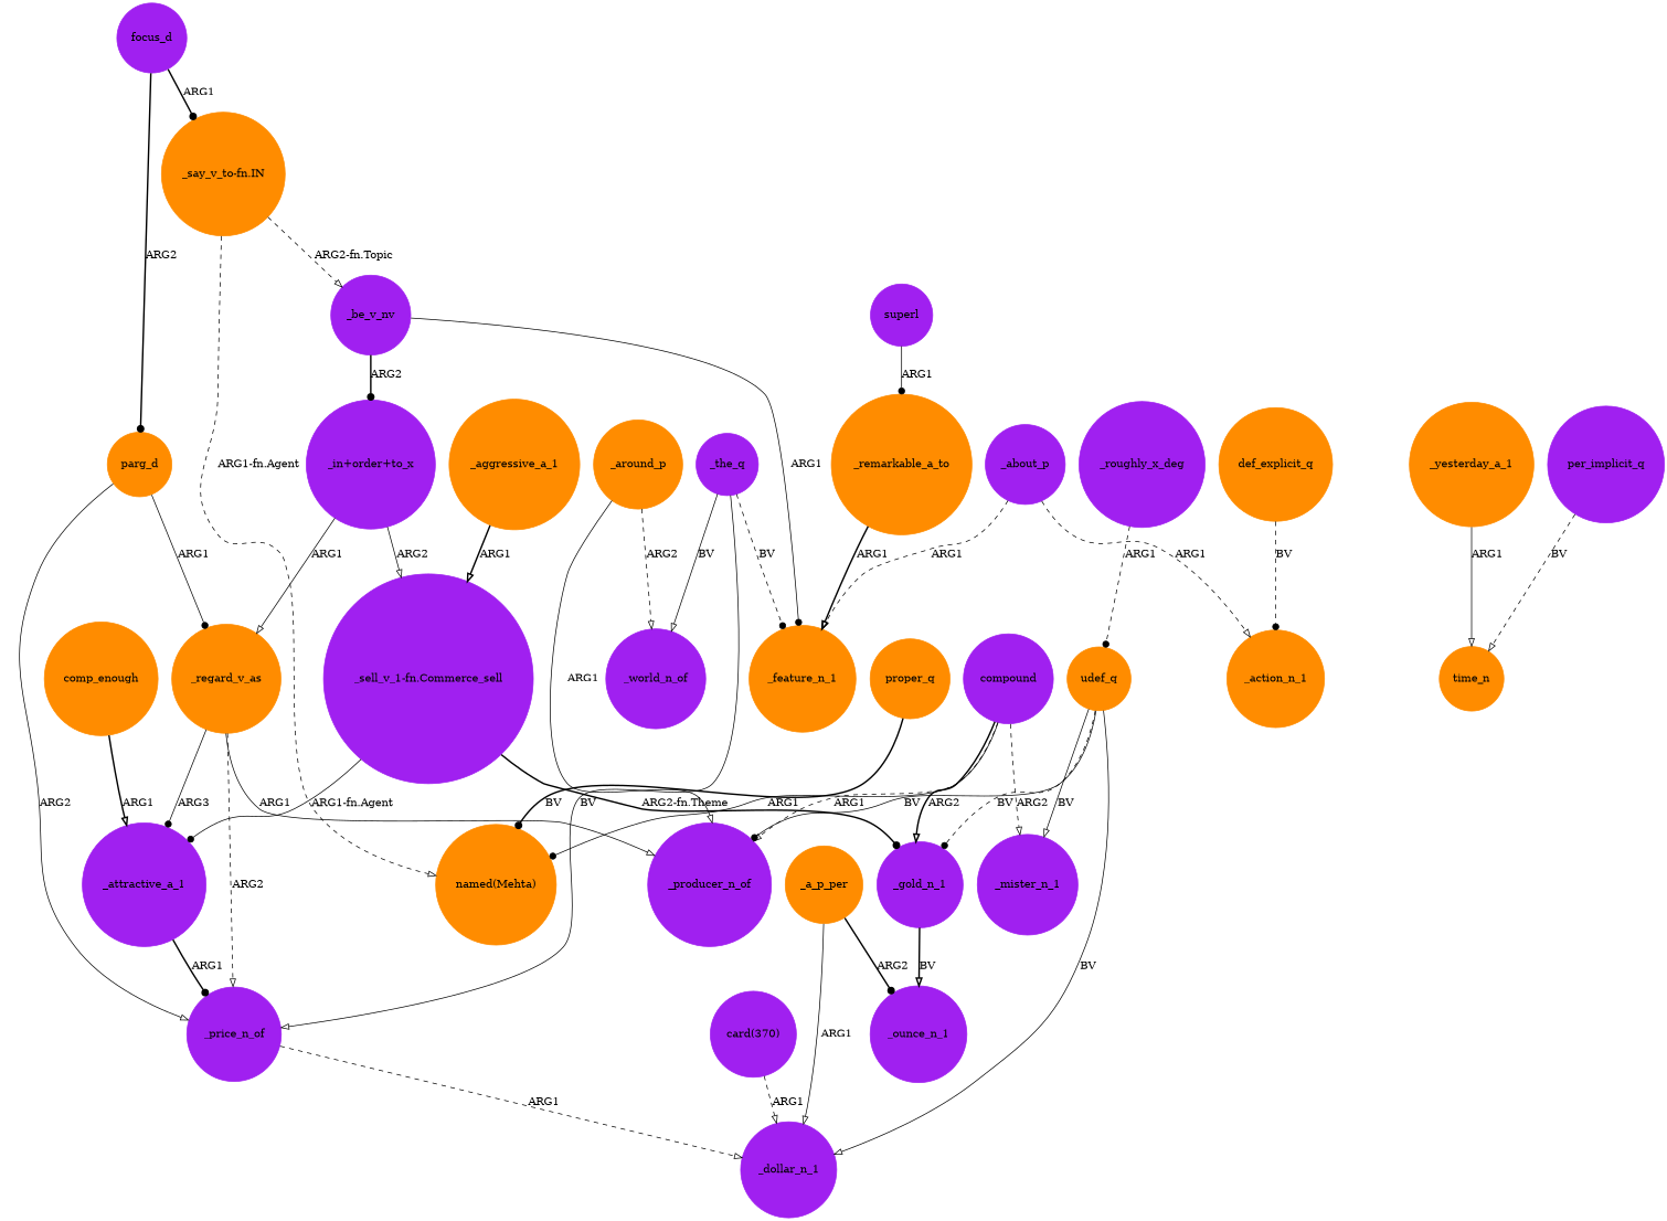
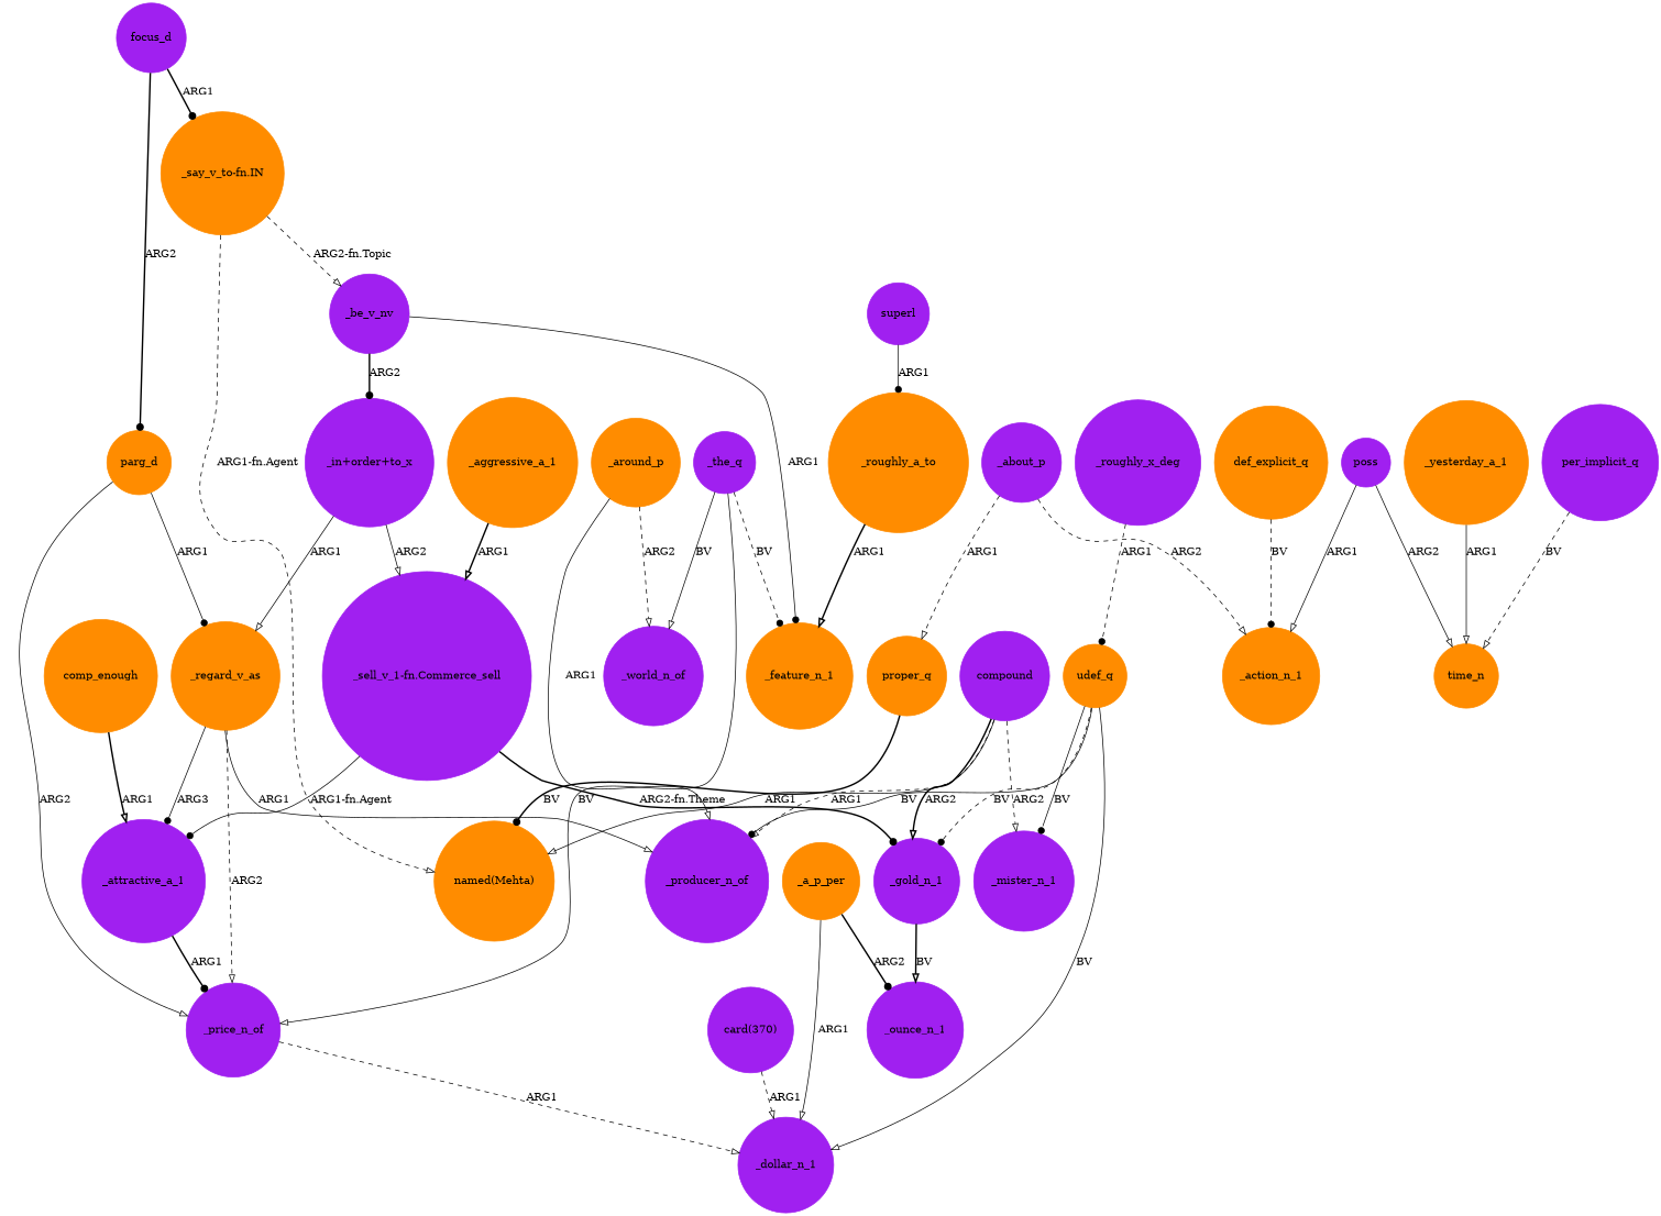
  digraph {
    node [color=purple shape=circle style=filled]
    edge [arrowhead=onormal style=solid]
    _around_p [color=darkorange]
    _world_n_of
    _producer_n_of
    _price_n_of
    _dollar_n_1
    _yesterday_a_1 [color=darkorange]
    time_n [color=darkorange]
    compound
    "named(Mehta)" [color=darkorange]
    _mister_n_1
    _gold_n_1
    _ounce_n_1
    proper_q [color=darkorange]
    _action_n_1 [color=darkorange]
    _about_p
    _feature_n_1 [color=darkorange]
    _regard_v_as [color=darkorange]
    _attractive_a_1
    "card(370)"
    comp_enough [color=darkorange]
    udef_q [color=darkorange]
+   poss
    _the_q
    def_explicit_q [color=darkorange]
    "_say_v_to-fn.IN" [color=darkorange]
    focus_d
    parg_d [color=darkorange]
    _be_v_nv
    "_in+order+to_x"
    "_sell_v_1-fn.Commerce_sell"
    _a_p_per [color=darkorange]
    _aggressive_a_1 [color=darkorange]
-   _remarkable_a_to [color=darkorange]
+   _remarkable_a_to [color=darkorange label=_roughly_a_to]
    superl
    _roughly_x_deg
    n36 [label=per_implicit_q]
    _around_p -> _world_n_of [label=ARG2 style=dashed]
    _around_p -> _producer_n_of [label=ARG1]
    _price_n_of -> _dollar_n_1 [label=ARG1 style=dashed]
    _yesterday_a_1 -> time_n [label=ARG1]
    compound -> _producer_n_of [label=ARG1 style=dashed]
-   compound -> "named(Mehta)" [arrowhead=dot label=ARG1]
+   compound -> "named(Mehta)" [label=ARG1]
    compound -> _mister_n_1 [label=ARG2 style=dashed]
    compound -> _gold_n_1 [label=ARG2 style=bold]
    _gold_n_1 -> _ounce_n_1 [label=BV style=bold]
    proper_q -> "named(Mehta)" [arrowhead=dot label=BV style=bold]
-   _about_p -> _action_n_1 [label=ARG1 style=dashed]
-   _about_p -> _feature_n_1 [label=ARG1 style=dashed]
+   _about_p -> _action_n_1 [label=ARG2 style=dashed]
+   _about_p -> proper_q [label=ARG1 style=dashed]
    _regard_v_as -> _producer_n_of [label=ARG1]
    _regard_v_as -> _price_n_of [label=ARG2 style=dashed]
    _regard_v_as -> _attractive_a_1 [arrowhead=dot label=ARG3]
    _attractive_a_1 -> _price_n_of [arrowhead=dot label=ARG1 style=bold]
    "card(370)" -> _dollar_n_1 [label=ARG1 style=dashed]
    comp_enough -> _attractive_a_1 [label=ARG1 style=bold]
    udef_q -> _producer_n_of [arrowhead=dot label=BV]
    udef_q -> _dollar_n_1 [label=BV]
-   udef_q -> _mister_n_1 [label=BV]
+   udef_q -> _mister_n_1 [arrowhead=dot label=BV]
    udef_q -> _gold_n_1 [arrowhead=dot label=BV style=dashed]
+   poss -> time_n [label=ARG2]
+   poss -> _action_n_1 [label=ARG1]
    _the_q -> _world_n_of [label=BV]
    _the_q -> _price_n_of [label=BV]
    _the_q -> _feature_n_1 [arrowhead=dot label=BV style=dashed]
    def_explicit_q -> _action_n_1 [arrowhead=dot label=BV style=dashed]
    "_say_v_to-fn.IN" -> "named(Mehta)" [label="ARG1-fn.Agent" style=dashed]
    "_say_v_to-fn.IN" -> _be_v_nv [label="ARG2-fn.Topic" style=dashed]
    focus_d -> "_say_v_to-fn.IN" [arrowhead=dot label=ARG1 style=bold]
    focus_d -> parg_d [arrowhead=dot label=ARG2 style=bold]
    parg_d -> _price_n_of [label=ARG2]
    parg_d -> _regard_v_as [arrowhead=dot label=ARG1]
    _be_v_nv -> _feature_n_1 [arrowhead=dot label=ARG1]
    _be_v_nv -> "_in+order+to_x" [arrowhead=dot label=ARG2 style=bold]
    "_in+order+to_x" -> _regard_v_as [label=ARG1]
    "_in+order+to_x" -> "_sell_v_1-fn.Commerce_sell" [label=ARG2]
    "_sell_v_1-fn.Commerce_sell" -> _gold_n_1 [arrowhead=dot label="ARG2-fn.Theme" style=bold]
    "_sell_v_1-fn.Commerce_sell" -> _attractive_a_1 [arrowhead=dot label="ARG1-fn.Agent"]
    _a_p_per -> _dollar_n_1 [label=ARG1]
    _a_p_per -> _ounce_n_1 [arrowhead=dot label=ARG2 style=bold]
    _aggressive_a_1 -> "_sell_v_1-fn.Commerce_sell" [label=ARG1 style=bold]
    _remarkable_a_to -> _feature_n_1 [label=ARG1 style=bold]
    superl -> _remarkable_a_to [arrowhead=dot label=ARG1]
    _roughly_x_deg -> udef_q [arrowhead=dot label=ARG1 style=dashed]
    n36 -> time_n [label=BV style=dashed]
  }
